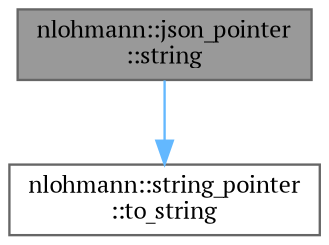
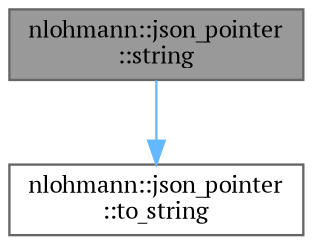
  digraph {
    rankdir=TB
    fontname="PT Serif"
    node [fontname="PT Serif" fontsize=10 shape=box style=filled]
    n1 [color=gray40 fillcolor=grey60 fontcolor=black height=0.2 label="nlohmann::json_pointer\l::string" width=0.4]
-   n2 [color=grey40 fillcolor=white height=0.2 label="nlohmann::string_pointer\l::to_string" width=0.4]
+   n2 [color=grey40 fillcolor=white height=0.2 label="nlohmann::json_pointer\l::to_string" width=0.4]
    n1 -> n2 [color=steelblue1 fontname="PT Serif" fontsize=10 labelfontname=Helvetica labelfontsize=10 style=solid]
  }
